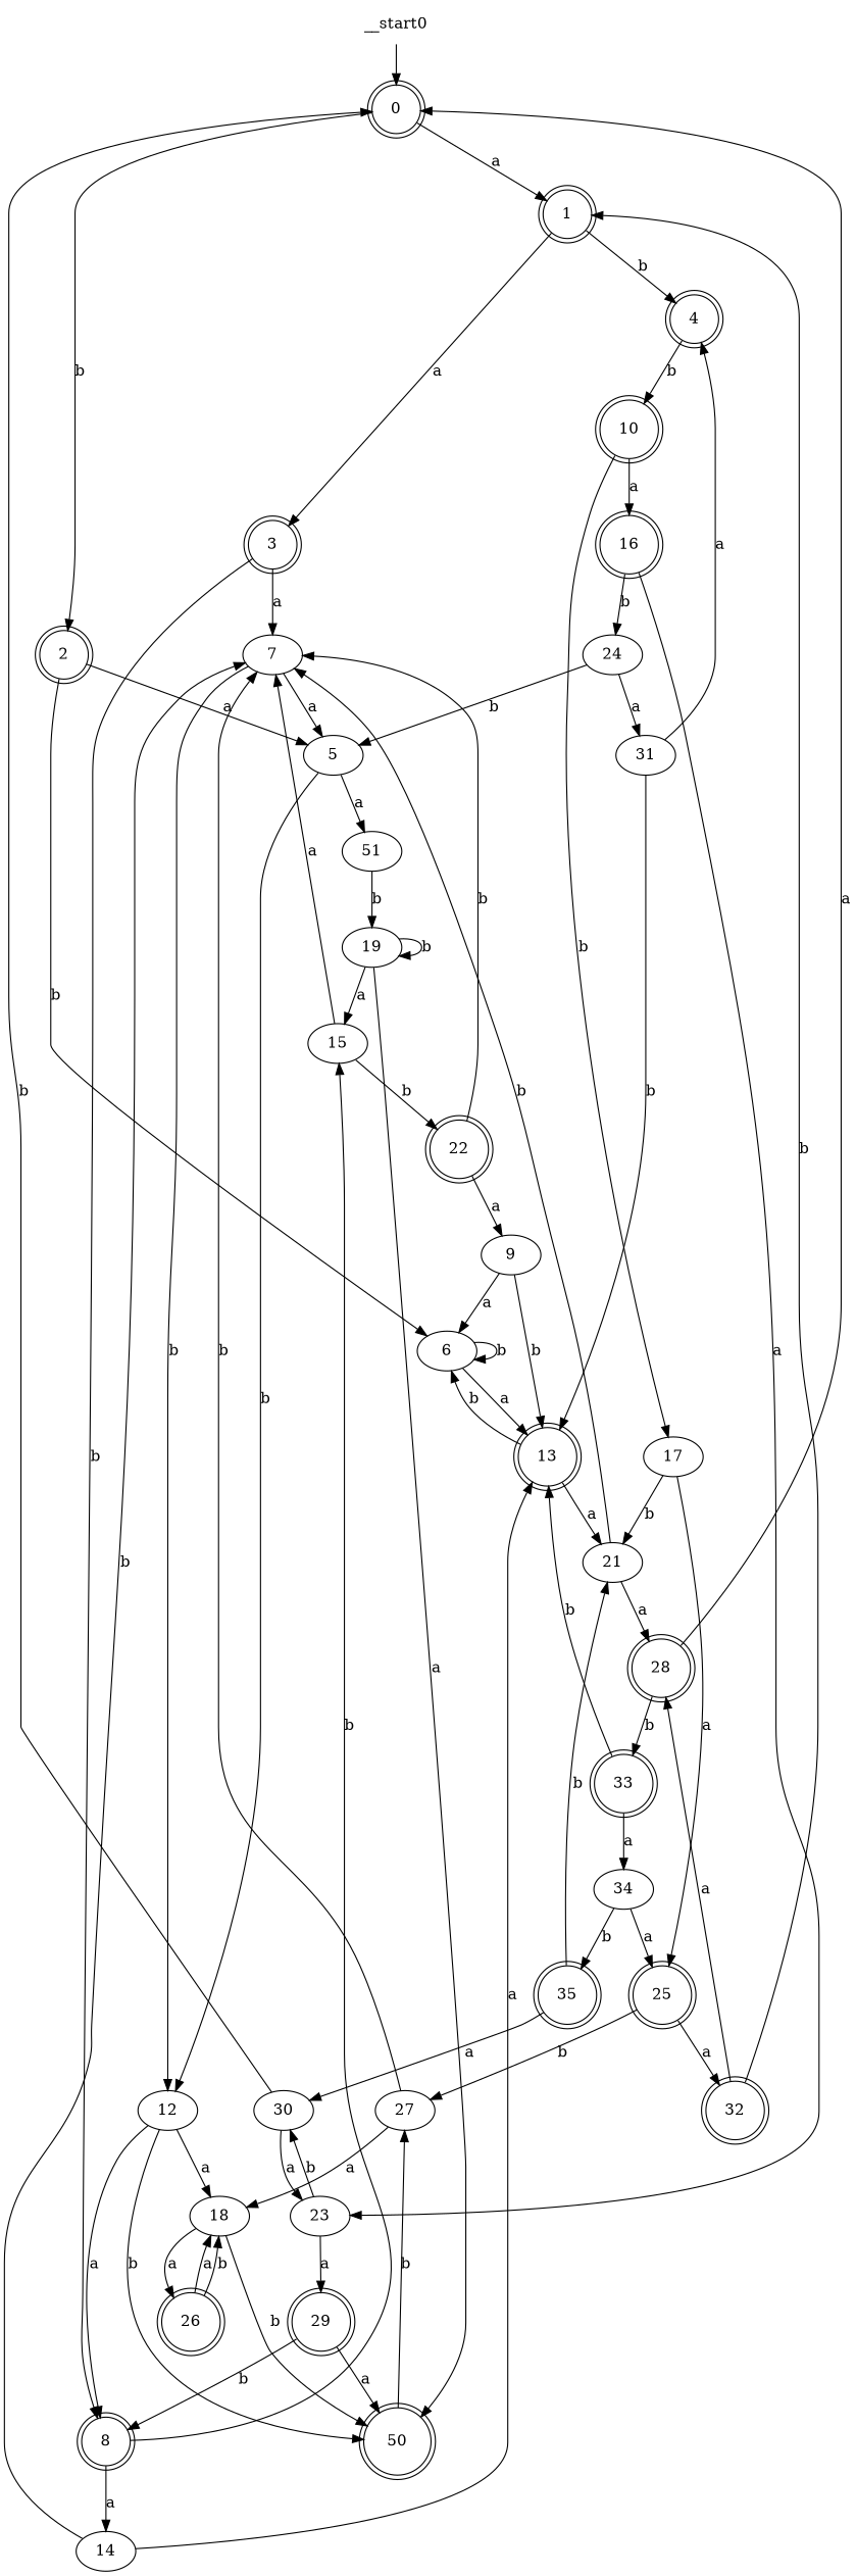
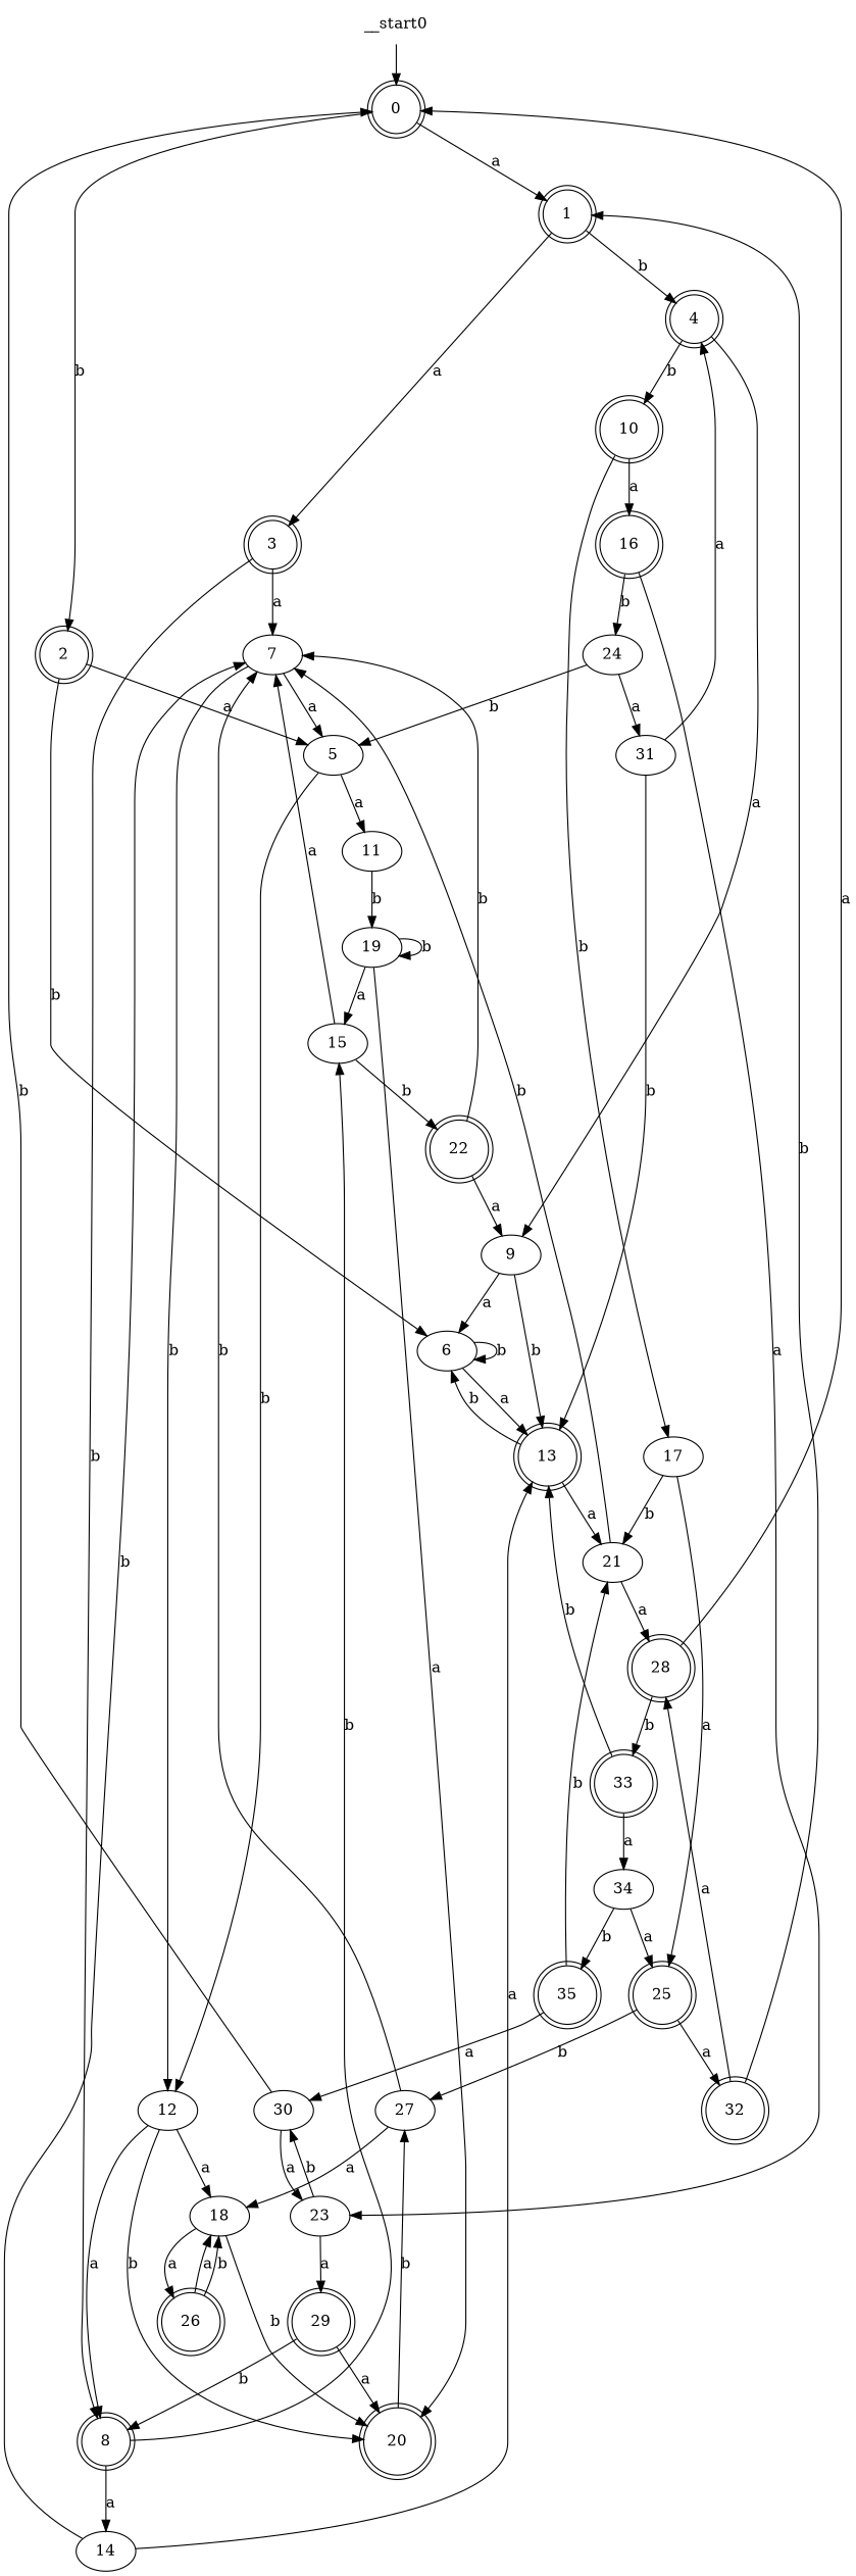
  digraph {
    fontname="DejaVu Serif"
    node [fontname="DejaVu Serif"]
    edge [fontname="DejaVu Serif"]
    __start0 [shape=none]
    0 [shape=doublecircle]
    1 [shape=doublecircle]
    2 [shape=doublecircle]
    3 [shape=doublecircle]
    4 [shape=doublecircle]
    5
    6
    7
    8 [shape=doublecircle]
    9
    10 [shape=doublecircle]
-   11 [label=51]
+   11
    12
    13 [shape=doublecircle]
    14
    15
    16 [shape=doublecircle]
    17
    19
    18
-   20 [shape=doublecircle label=50]
+   20 [shape=doublecircle]
    21
    22 [shape=doublecircle]
    23
    24
    25 [shape=doublecircle]
    26 [shape=doublecircle]
    27
    28 [shape=doublecircle]
    29 [shape=doublecircle]
    30
    31
    32 [shape=doublecircle]
    33 [shape=doublecircle]
    34
    35 [shape=doublecircle]
    __start0 -> 0
    0 -> 1 [label=a]
    0 -> 2 [label=b]
    1 -> 3 [label=a]
    1 -> 4 [label=b]
    2 -> 5 [label=a]
    2 -> 6 [label=b]
    3 -> 7 [label=a]
    3 -> 8 [label=b]
+   4 -> 9 [label=a]
    4 -> 10 [label=b]
    5 -> 11 [label=a]
    5 -> 12 [label=b]
    6 -> 6 [label=b]
    6 -> 13 [label=a]
    7 -> 5 [label=a]
    7 -> 12 [label=b]
    8 -> 14 [label=a]
    8 -> 15 [label=b]
    9 -> 6 [label=a]
    9 -> 13 [label=b]
    10 -> 16 [label=a]
    10 -> 17 [label=b]
    11 -> 19 [label=b]
    12 -> 8 [label=a]
    12 -> 18 [label=a]
    12 -> 20 [label=b]
    13 -> 6 [label=b]
    13 -> 21 [label=a]
    14 -> 7 [label=b]
    14 -> 13 [label=a]
    15 -> 7 [label=a]
    15 -> 22 [label=b]
    16 -> 23 [label=a]
    16 -> 24 [label=b]
    17 -> 21 [label=b]
    17 -> 25 [label=a]
    19 -> 15 [label=a]
    19 -> 19 [label=b]
    19 -> 20 [label=a]
    18 -> 20 [label=b]
    18 -> 26 [label=a]
    20 -> 27 [label=b]
    21 -> 7 [label=b]
    21 -> 28 [label=a]
    22 -> 7 [label=b]
    22 -> 9 [label=a]
    23 -> 29 [label=a]
    23 -> 30 [label=b]
    24 -> 5 [label=b]
    24 -> 31 [label=a]
    25 -> 27 [label=b]
    25 -> 32 [label=a]
    26 -> 18 [label=a]
    26 -> 18 [label=b]
    27 -> 7 [label=b]
    27 -> 18 [label=a]
    28 -> 0 [label=a]
    28 -> 33 [label=b]
    29 -> 8 [label=b]
    29 -> 20 [label=a]
    30 -> 0 [label=b]
    30 -> 23 [label=a]
    31 -> 4 [label=a]
    31 -> 13 [label=b]
    32 -> 1 [label=b]
    32 -> 28 [label=a]
    33 -> 13 [label=b]
    33 -> 34 [label=a]
    34 -> 25 [label=a]
    34 -> 35 [label=b]
    35 -> 21 [label=b]
    35 -> 30 [label=a]
  }
